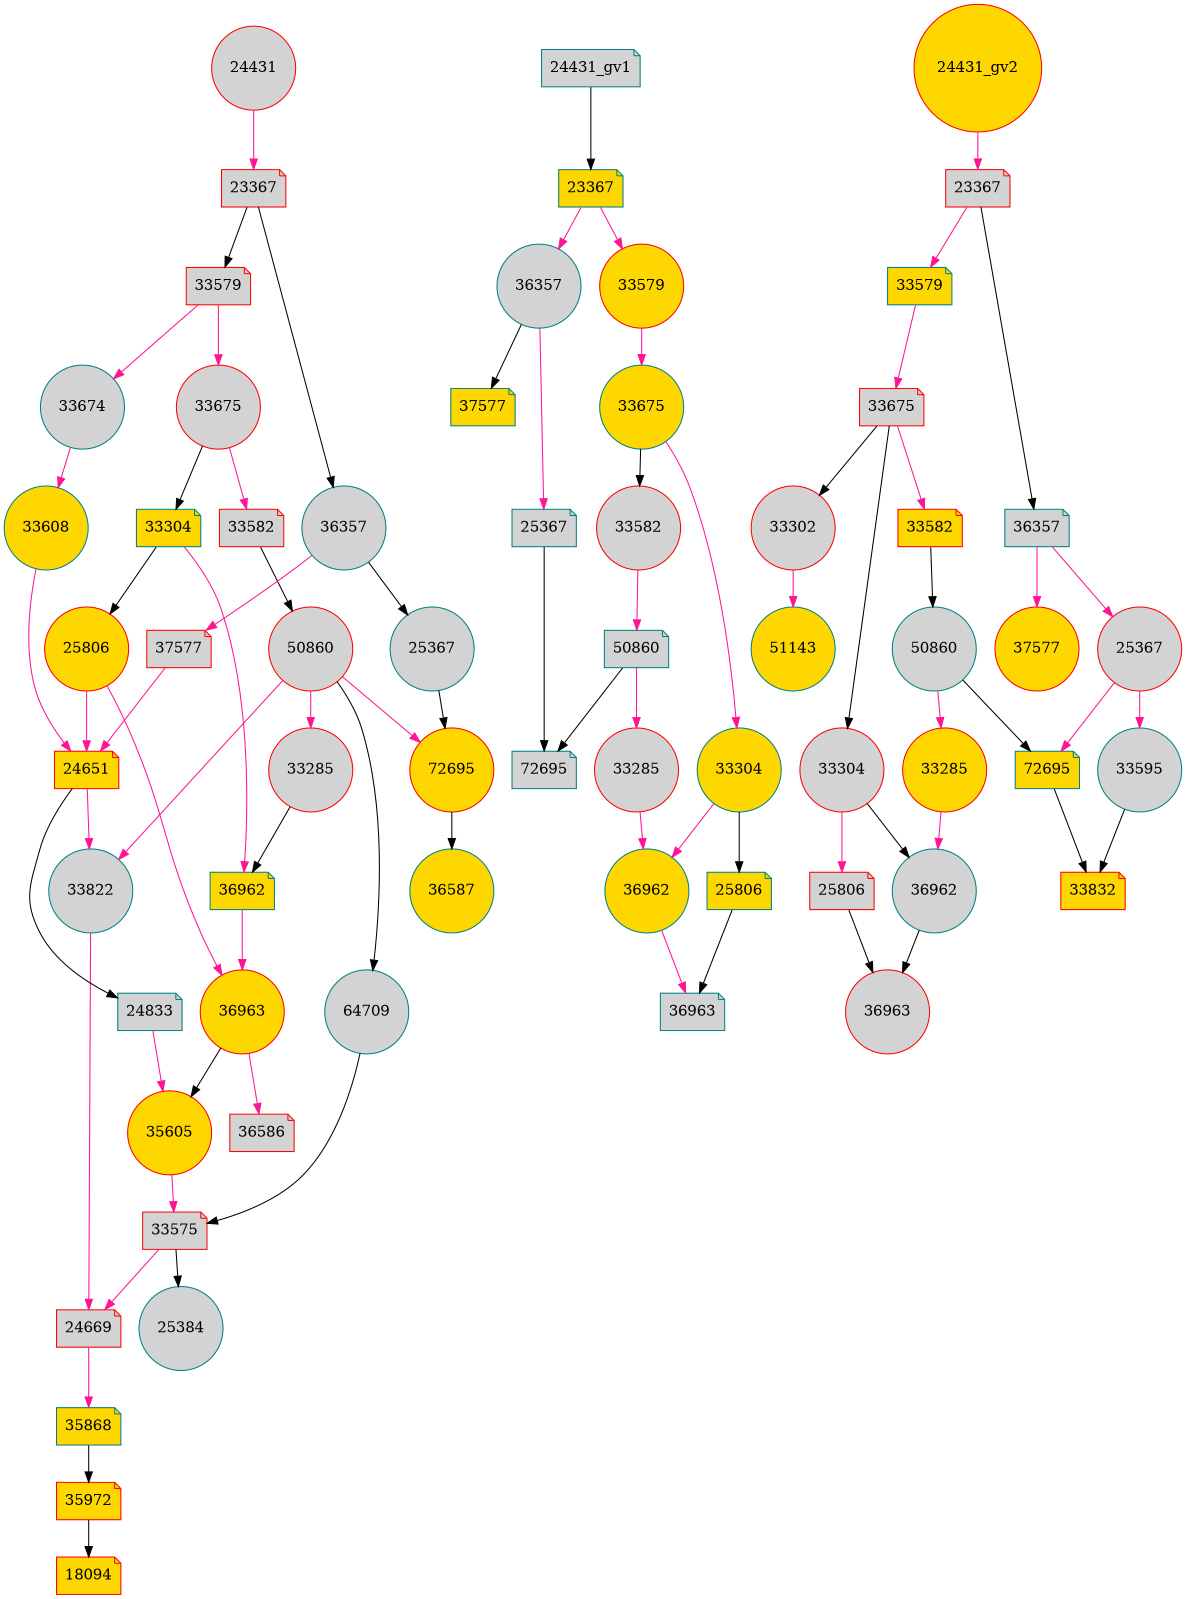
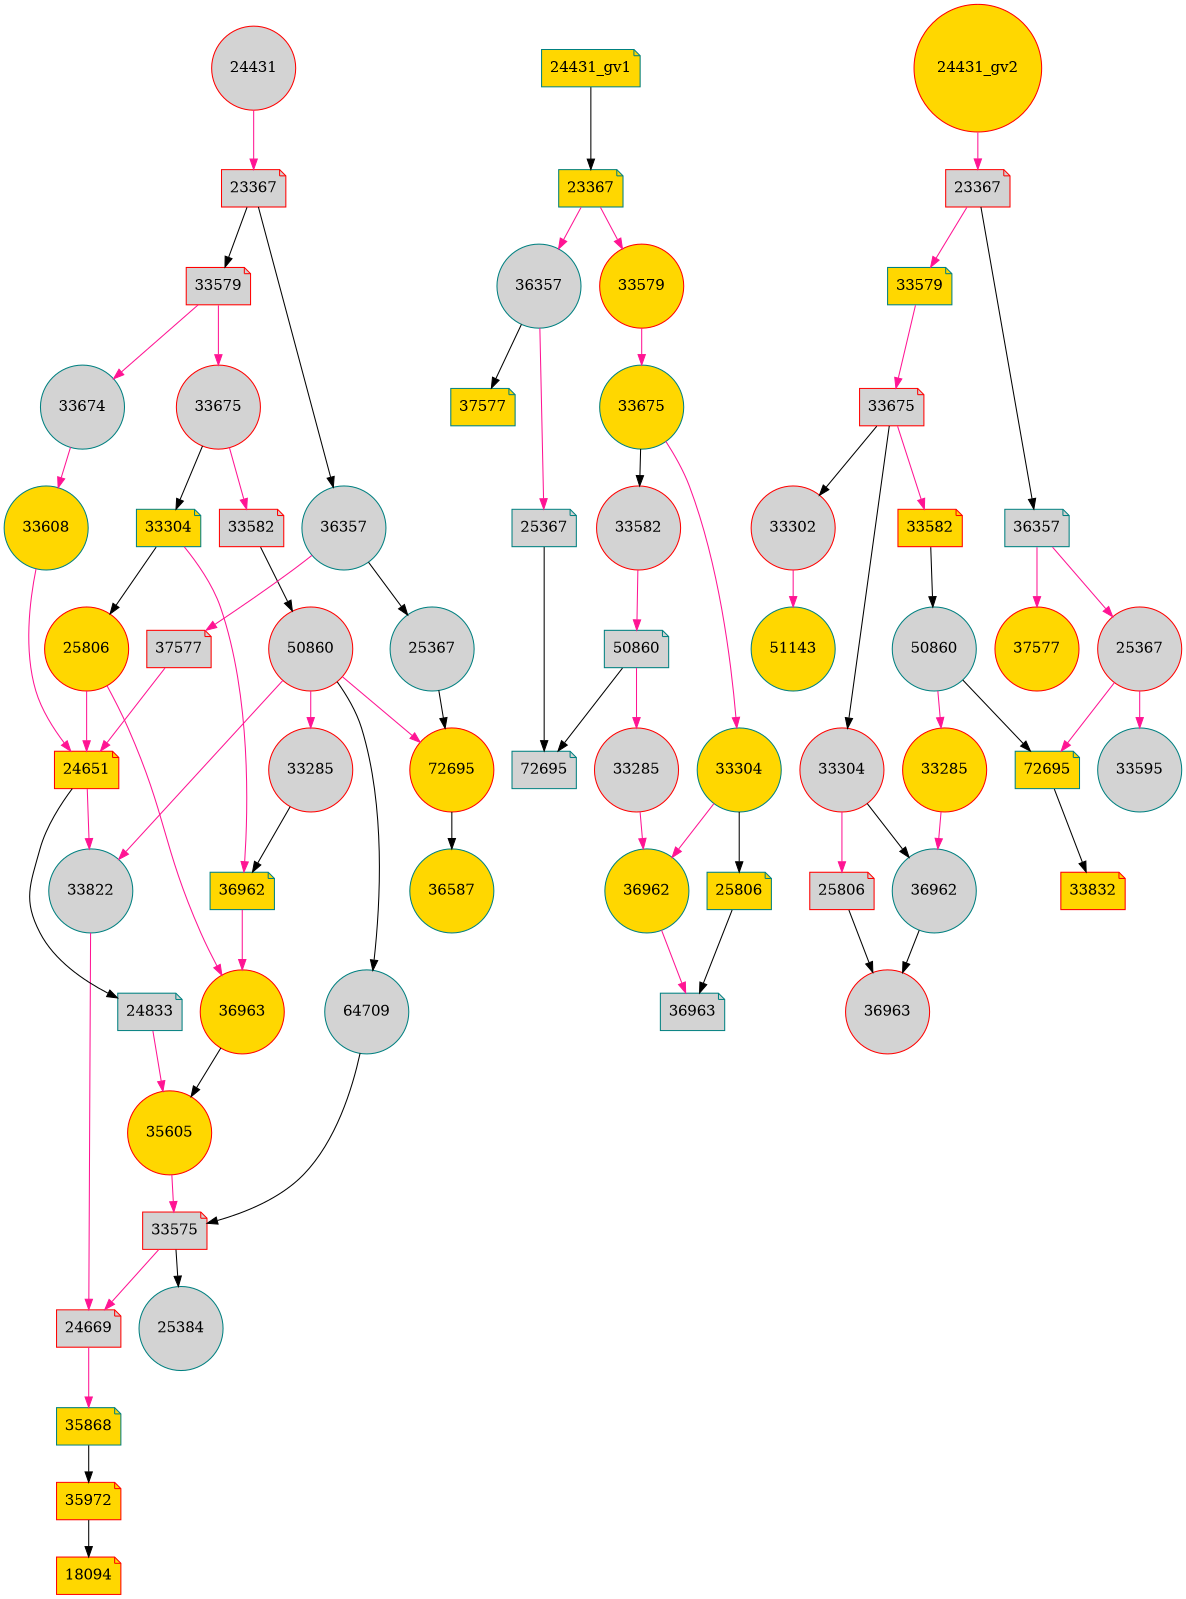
  strict digraph {
    node [color=red fillcolor=lightgrey shape=circle style=filled]
    edge [color=deeppink]
    n1 [fillcolor=gold label=18094 shape=note]
    n2 [fillcolor=gold label=35972 shape=note]
    n3 [color=teal fillcolor=gold label=35868 shape=note]
    n4 [color=teal label=25384]
    n5 [label=24669 shape=note]
    n6 [label=33575 shape=note]
    n7 [color=teal label=33822]
-   n8 [label=36586 shape=note]
    n9 [fillcolor=gold label=35605]
    n10 [color=teal label=64709]
    n11 [fillcolor=gold label=24651 shape=note]
    n12 [color=teal label=24833 shape=note]
    n13 [label=50860]
    n14 [fillcolor=gold label=72695]
    n15 [label=33285]
    n16 [color=teal fillcolor=gold label=36587]
    n17 [color=teal fillcolor=gold label=36962 shape=note]
    n18 [fillcolor=gold label=36963]
    n19 [fillcolor=gold label=25806]
    n20 [color=teal fillcolor=gold label=33608]
    n21 [label=37577 shape=note]
    n22 [label=33582 shape=note]
    n23 [color=teal fillcolor=gold label=33304 shape=note]
    n24 [color=teal label=33674]
    n25 [color=teal label=36357]
    n26 [color=teal label=25367]
    n27 [label=33675]
    n28 [label=33579 shape=note]
    n29 [label=23367 shape=note]
    n30 [label=24431]
    n31 [color=teal label=50860 shape=note]
    n32 [color=teal label=72695 shape=note]
    n33 [label=33285]
    n34 [color=teal fillcolor=gold label=36962]
    n35 [label=33582]
    n36 [color=teal label=36963 shape=note]
    n37 [color=teal fillcolor=gold label=25806 shape=note]
    n38 [color=teal fillcolor=gold label=33304]
    n39 [color=teal fillcolor=gold label=37577 shape=note]
    n40 [color=teal label=36357]
    n41 [color=teal label=25367 shape=note]
    n42 [color=teal fillcolor=gold label=33675]
    n43 [color=teal fillcolor=gold label=23367 shape=note]
    n44 [fillcolor=gold label=33579]
-   "24431_gv1" [color=teal shape=note]
+   "24431_gv1" [color=teal fillcolor=gold shape=note]
    n46 [color=teal label=50860]
    n47 [fillcolor=gold label=33285]
    n48 [color=teal fillcolor=gold label=72695 shape=note]
    n49 [color=teal label=36962]
    n50 [fillcolor=gold label=33832 shape=note]
    n51 [fillcolor=gold label=33582 shape=note]
    n52 [label=36963]
    n53 [color=teal label=33595]
    n54 [color=teal fillcolor=gold label=51143]
    n55 [label=33302]
    n56 [label=25806 shape=note]
    n57 [label=33675 shape=note]
    n58 [label=33304]
    n59 [label=25367]
    n60 [color=teal fillcolor=gold label=33579 shape=note]
    n61 [color=teal label=36357 shape=note]
    n62 [fillcolor=gold label=37577]
    n63 [label=23367 shape=note]
    "24431_gv2" [fillcolor=gold]
    subgraph sub_1 {
      n1
      n2
      n3
      n4
      n5
      n6
      n7
-     n8
      n9
      n10
      n11
      n12
      n13
      n14
      n15
      n16
      n17
      n18
      n19
      n20
      n21
      n22
      n23
      n24
      n25
      n26
      n27
      n28
      n29
      n30
    }
    subgraph sub_2 {
      n31
      n32
      n33
      n34
      n35
      n36
      n37
      n38
      n39
      n40
      n41
      n42
      n43
      n44
      "24431_gv1"
    }
    subgraph sub_3 {
      n46
      n47
      n48
      n49
      n50
      n51
      n52
      n53
      n54
      n55
      n56
      n57
      n58
      n59
      n60
      n61
      n62
      n63
      "24431_gv2"
    }
    n2 -> n1 [color=black]
    n3 -> n2 [color=black]
    n5 -> n3
    n6 -> n4 [color=black]
    n6 -> n5
    n7 -> n5
    n9 -> n6
    n10 -> n6 [color=black]
    n11 -> n7
    n11 -> n12 [color=black]
    n12 -> n9
    n13 -> n7
    n13 -> n10 [color=black]
    n13 -> n14
    n13 -> n15
    n14 -> n16 [color=black]
    n15 -> n17 [color=black]
    n17 -> n18
-   n18 -> n8
    n18 -> n9 [color=black]
    n19 -> n11
    n19 -> n18
    n20 -> n11
    n21 -> n11
    n22 -> n13 [color=black]
    n23 -> n17
    n23 -> n19 [color=black]
    n24 -> n20
    n25 -> n21
    n25 -> n26 [color=black]
    n26 -> n14 [color=black]
    n27 -> n22
    n27 -> n23 [color=black]
    n28 -> n24
    n28 -> n27
    n29 -> n25 [color=black]
    n29 -> n28 [color=black]
    n30 -> n29
    n31 -> n32 [color=black]
    n31 -> n33
    n33 -> n34
    n34 -> n36
    n35 -> n31
    n37 -> n36 [color=black]
    n38 -> n34
    n38 -> n37 [color=black]
    n40 -> n39 [color=black]
    n40 -> n41
    n41 -> n32 [color=black]
    n42 -> n35 [color=black]
    n42 -> n38
    n43 -> n40
    n43 -> n44
    n44 -> n42
    "24431_gv1" -> n43 [color=black]
    n46 -> n47
    n46 -> n48 [color=black]
    n47 -> n49
    n48 -> n50 [color=black]
    n49 -> n52 [color=black]
    n51 -> n46 [color=black]
-   n53 -> n50 [color=black]
    n55 -> n54
    n56 -> n52 [color=black]
    n57 -> n51
    n57 -> n55 [color=black]
    n57 -> n58 [color=black]
    n58 -> n49 [color=black]
    n58 -> n56
    n59 -> n48
    n59 -> n53
    n60 -> n57
    n61 -> n59
    n61 -> n62
    n63 -> n60
    n63 -> n61 [color=black]
    "24431_gv2" -> n63
  }
